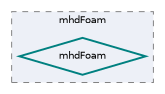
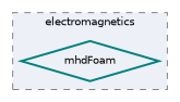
  digraph {
    compound=true
    n1 [color=teal fillcolor="#edf0f7" fontname=Helvetica fontsize=10 height=0.2 label=mhdFoam shape=diamond style="filled,bold" width=0.4]
    subgraph cluster_1 {
      bgcolor="#edf0f7"
      fontname=Helvetica
      fontsize=10
-     label=mhdFoam
+     label=electromagnetics
      pencolor=grey50
      style="filled,dashed"
      n1
    }
  }
